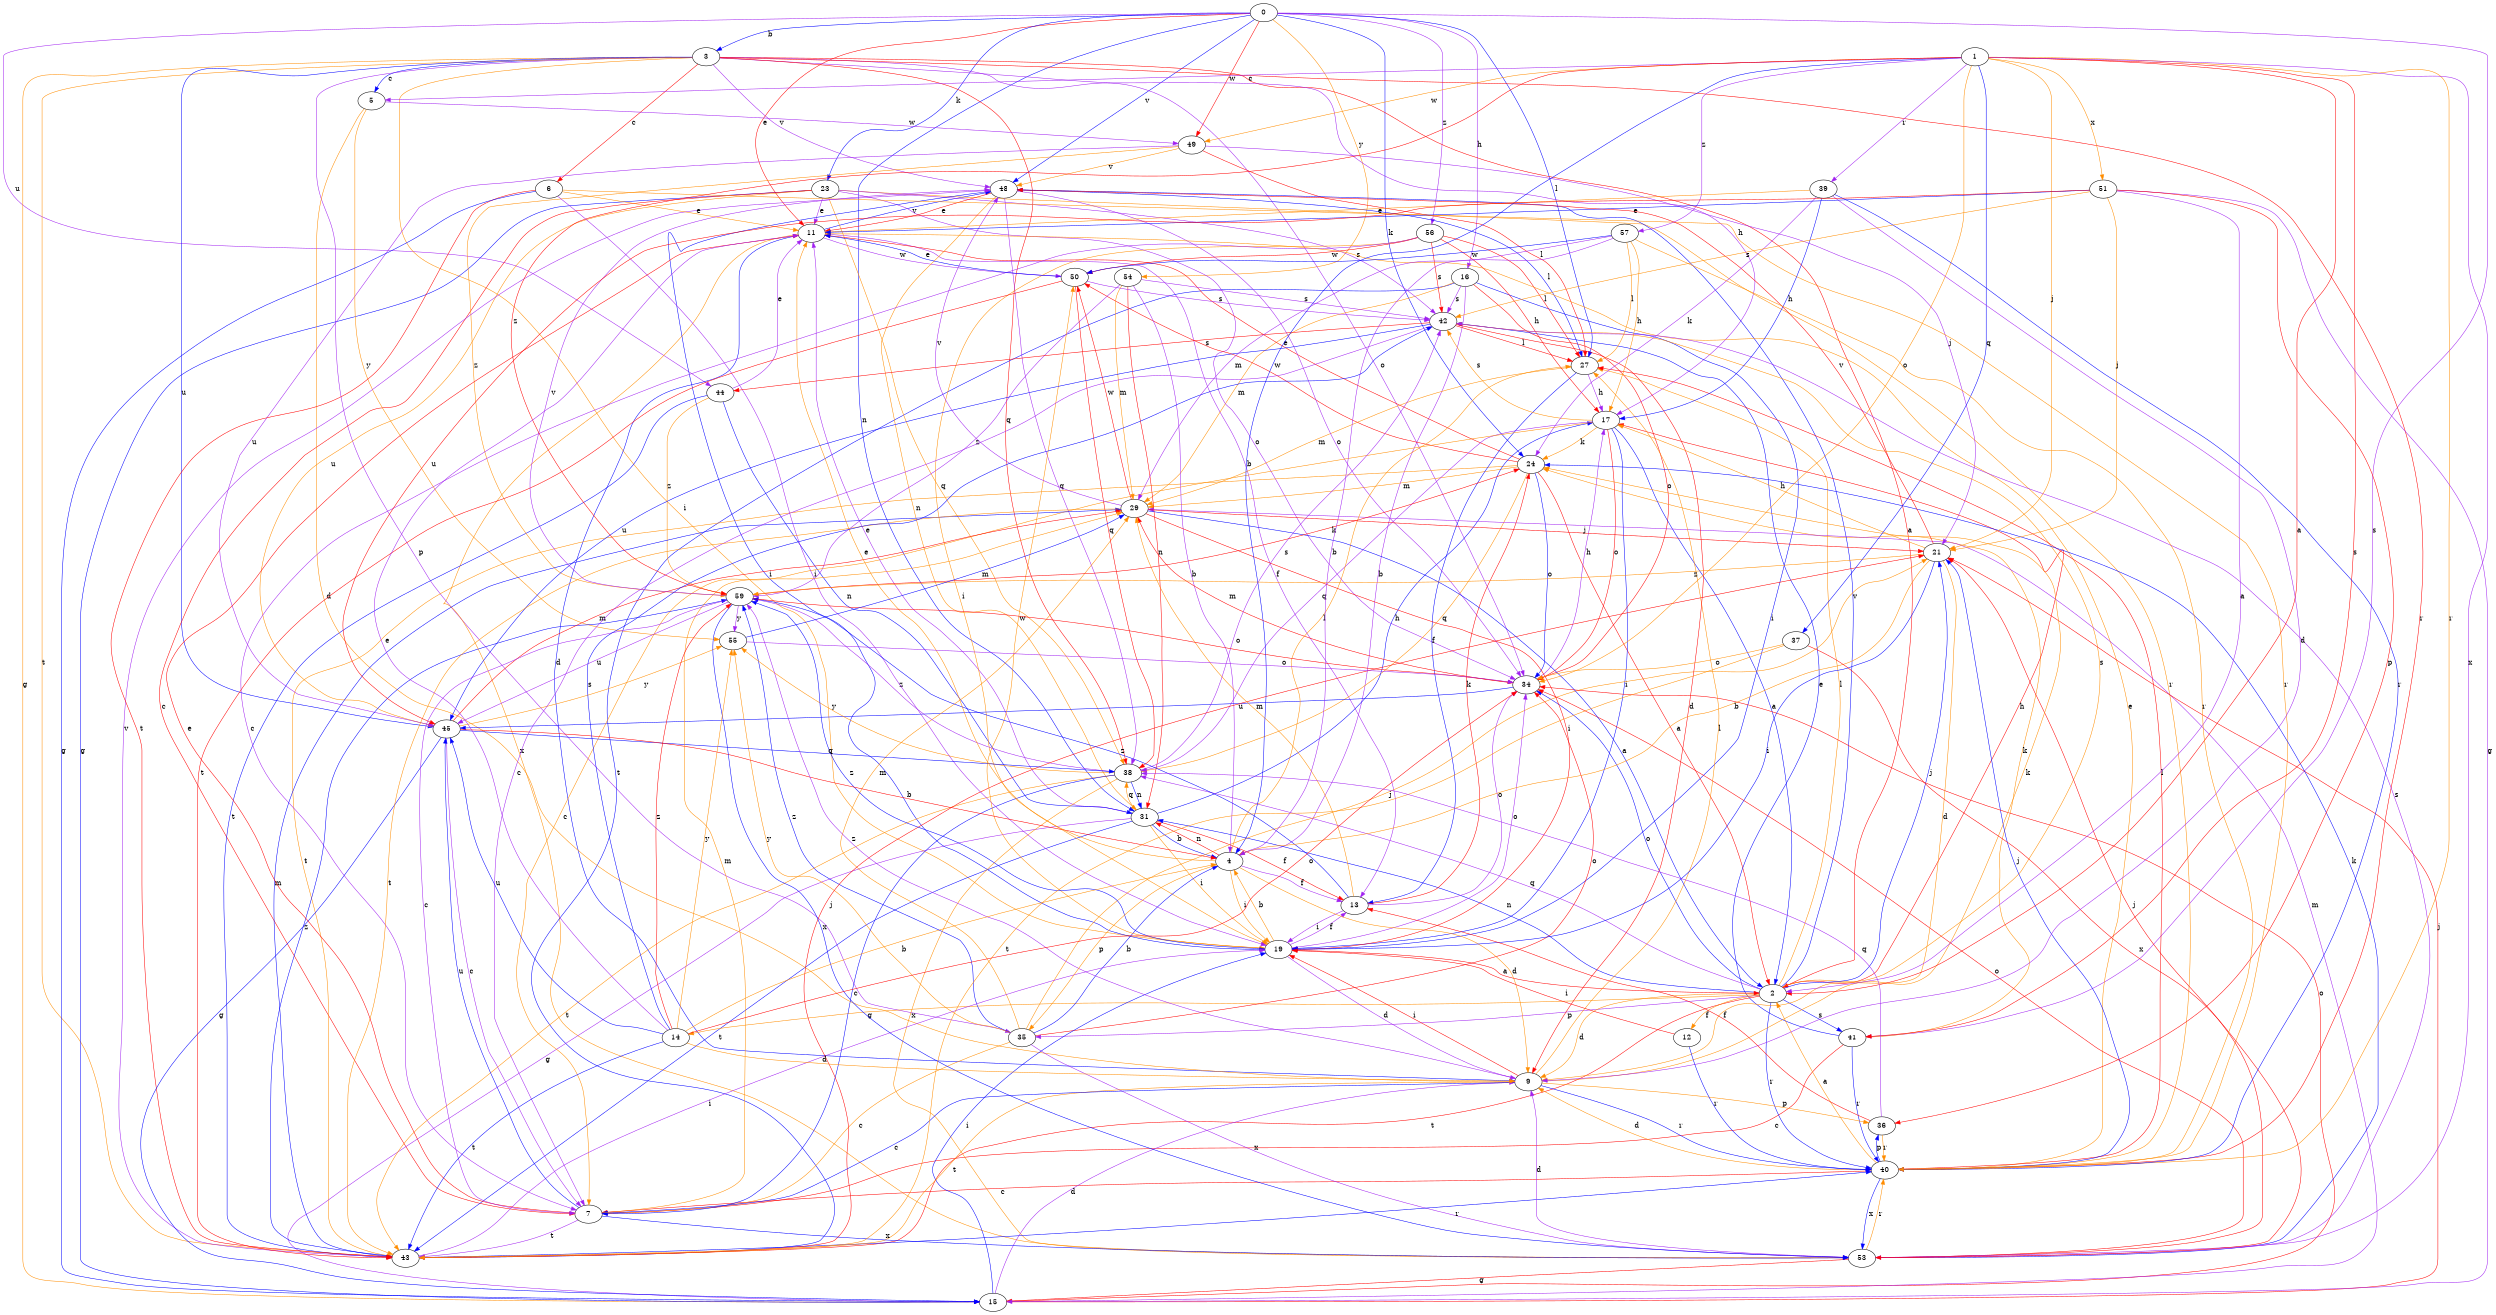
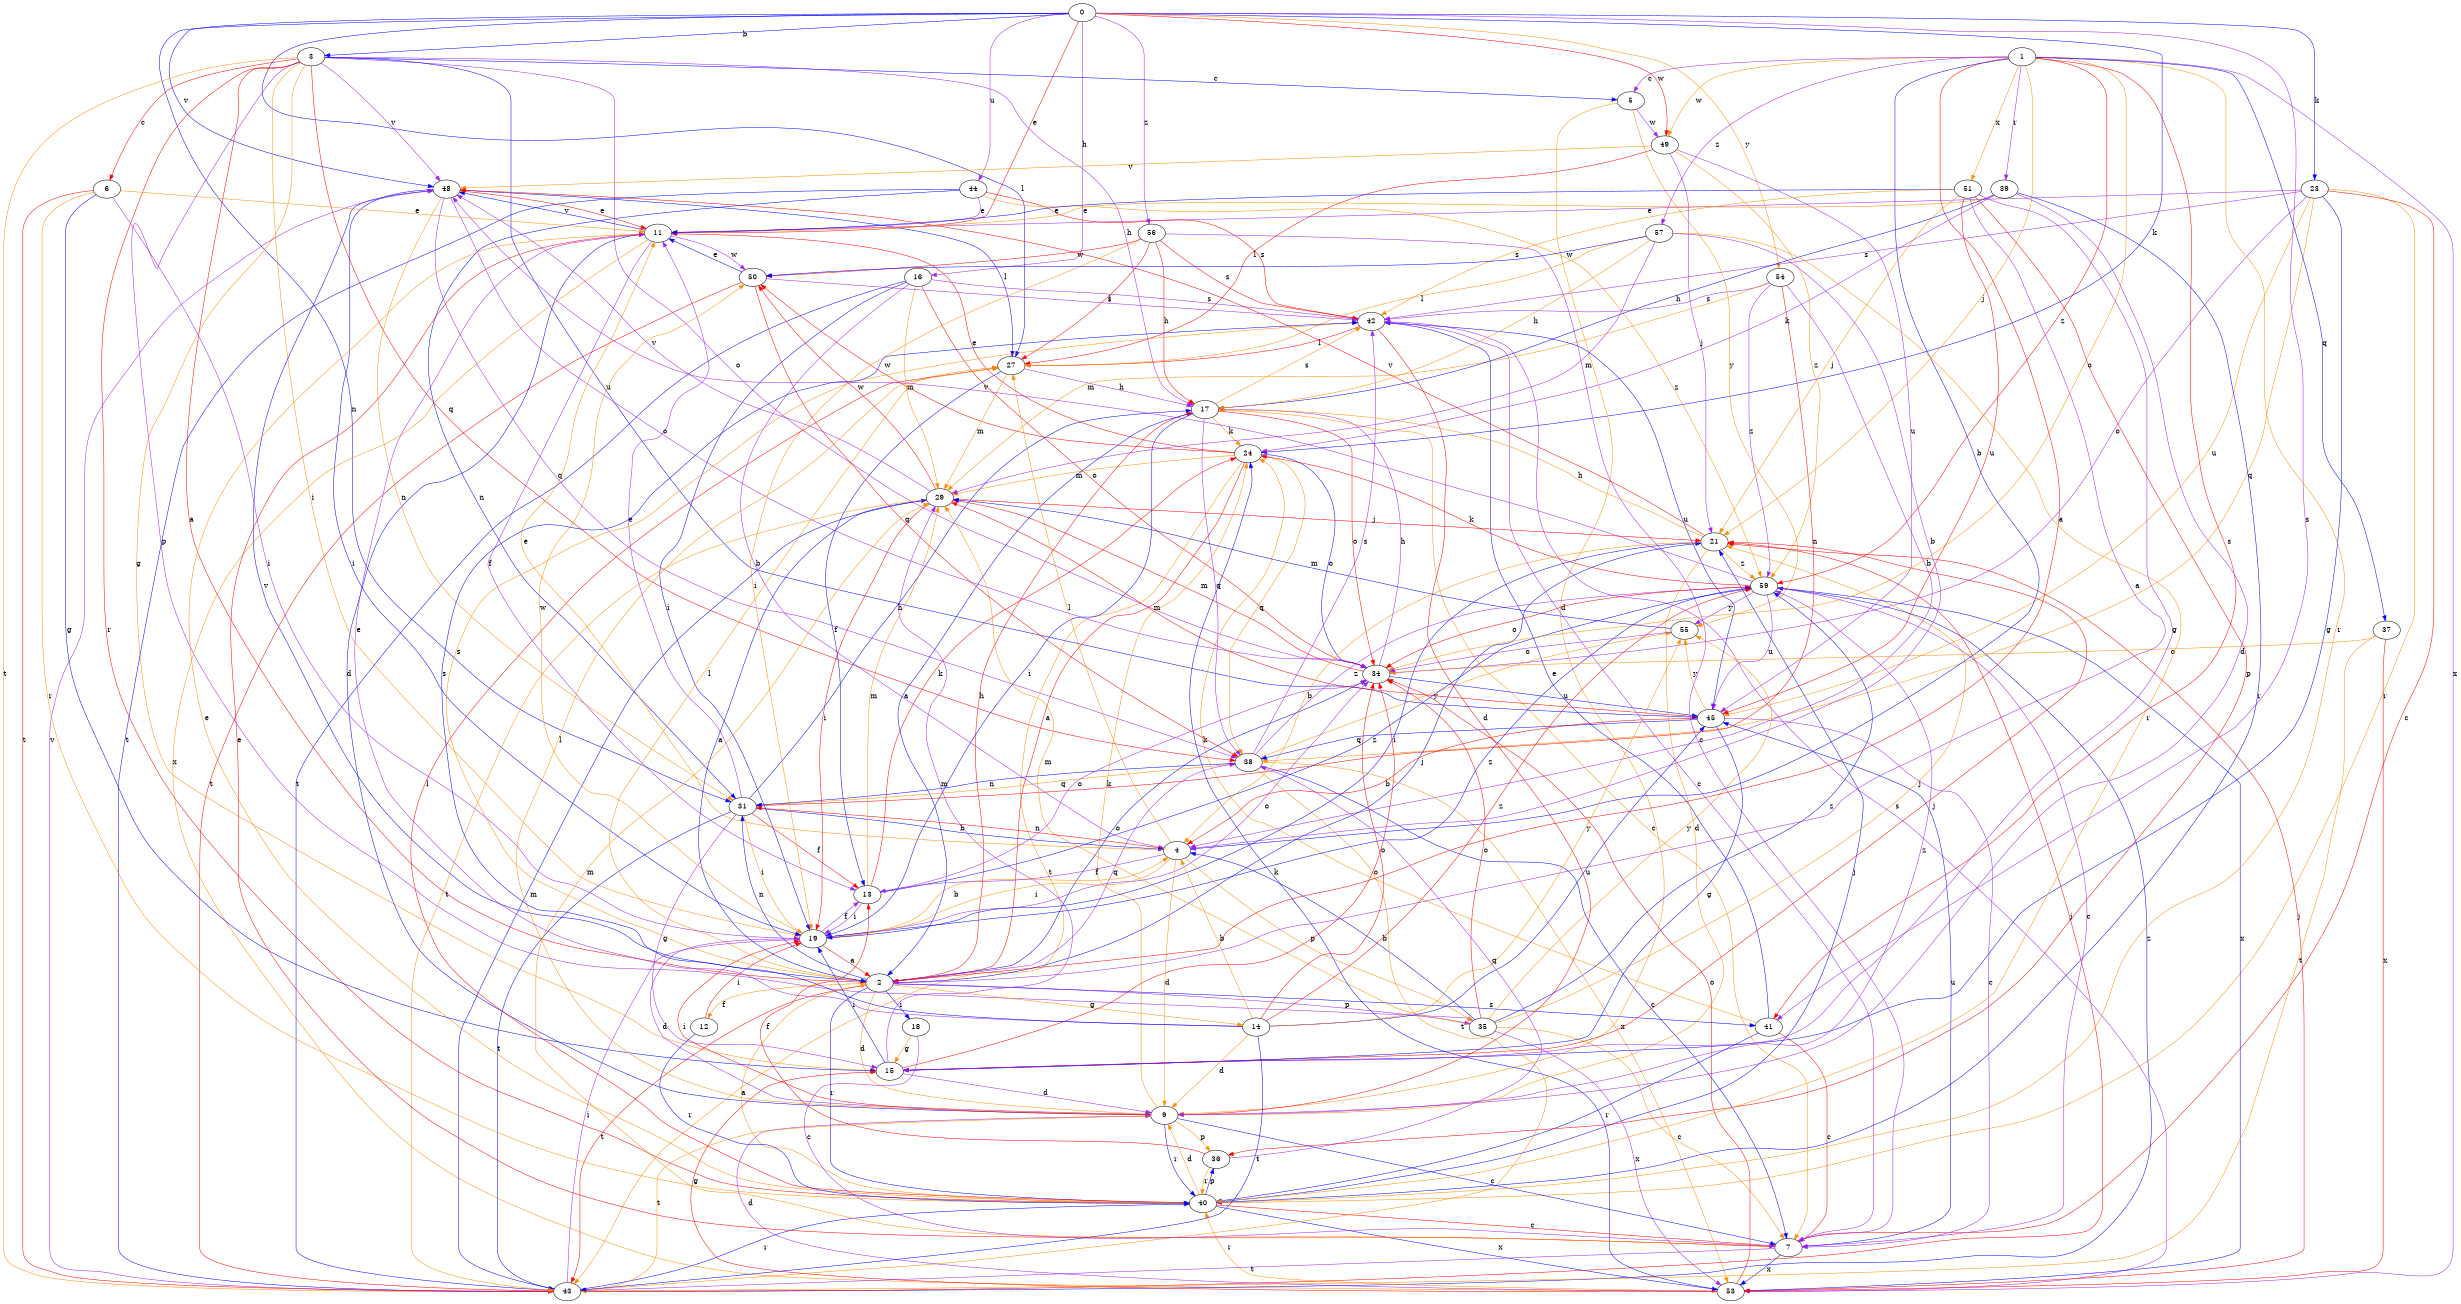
  strict digraph {
    edge [color=darkorange]
    0
    3
    11
    16
    23
    24
    27
    31
    41
    44
    48
    49
    54
    56
    2
    5
    34
    40
    17
    35
    38
    43
    6
    15
    19
    45
    53
    9
    13
    50
    4
    42
    29
    7
    59
    21
    1
    37
    39
    51
    57
    12
    14
+   18
    55
    36
    0 -> 3 [color=blue label=b]
    0 -> 11 [color=red label=e]
    0 -> 16 [color=purple label=h]
    0 -> 23 [color=blue label=k]
    0 -> 24 [color=blue label=k]
    0 -> 27 [color=blue label=l]
    0 -> 31 [color=blue label=n]
    0 -> 41 [color=purple label=s]
    0 -> 44 [color=purple label=u]
    0 -> 48 [color=blue label=v]
    0 -> 49 [color=red label=w]
    0 -> 54 [label=y]
    0 -> 56 [color=purple label=z]
    3 -> 48 [color=purple label=v]
    3 -> 2 [color=red label=a]
    3 -> 5 [color=blue label=c]
    3 -> 34 [color=purple label=o]
    3 -> 40 [color=red label=r]
    3 -> 17 [color=purple label=h]
    3 -> 35 [color=purple label=p]
    3 -> 38 [color=red label=q]
    3 -> 43 [label=t]
    3 -> 6 [color=red label=c]
    3 -> 15 [label=g]
    3 -> 19 [label=i]
    3 -> 45 [color=blue label=u]
    11 -> 48 [color=blue label=v]
    11 -> 53 [label=x]
    11 -> 9 [color=blue label=d]
    11 -> 13 [color=purple label=f]
    11 -> 50 [color=purple label=w]
    16 -> 34 [color=red label=o]
    16 -> 43 [color=blue label=t]
    16 -> 19 [color=blue label=i]
    16 -> 4 [color=purple label=b]
    16 -> 42 [color=purple label=s]
    16 -> 29 [label=m]
    23 -> 11 [color=purple label=e]
    23 -> 34 [color=purple label=o]
    23 -> 40 [label=r]
    23 -> 38 [label=q]
    23 -> 15 [color=blue label=g]
    23 -> 45 [label=u]
    23 -> 42 [color=purple label=s]
    23 -> 7 [color=red label=c]
    24 -> 11 [color=red label=e]
    24 -> 2 [color=red label=a]
    24 -> 34 [color=blue label=o]
    24 -> 38 [label=q]
    24 -> 43 [label=t]
    24 -> 50 [color=red label=w]
    24 -> 29 [label=m]
    27 -> 17 [color=purple label=h]
    27 -> 13 [color=blue label=f]
    27 -> 29 [label=m]
    31 -> 11 [color=purple label=e]
    31 -> 17 [color=blue label=h]
    31 -> 38 [label=q]
    31 -> 43 [color=blue label=t]
    31 -> 15 [color=purple label=g]
    31 -> 19 [label=i]
    31 -> 13 [color=red label=f]
    31 -> 4 [color=blue label=b]
    41 -> 24 [label=k]
    41 -> 40 [color=blue label=r]
    41 -> 42 [color=blue label=e]
    41 -> 7 [color=red label=c]
    44 -> 11 [color=purple label=e]
    44 -> 31 [color=blue label=n]
    44 -> 43 [color=blue label=t]
-   42 -> 44 [color=red label=s]
+   44 -> 42 [color=red label=s]
    44 -> 59 [label=z]
    48 -> 11 [color=red label=e]
    48 -> 27 [color=blue label=l]
    48 -> 31 [label=n]
    48 -> 34 [color=purple label=o]
    48 -> 38 [color=purple label=q]
    48 -> 19 [color=blue label=i]
    49 -> 27 [color=red label=l]
    49 -> 48 [label=v]
    49 -> 45 [color=purple label=u]
    49 -> 59 [label=z]
    49 -> 21 [color=purple label=j]
    54 -> 31 [color=red label=n]
    54 -> 4 [color=purple label=b]
    54 -> 42 [color=purple label=s]
    54 -> 29 [label=m]
    54 -> 59 [color=purple label=z]
    56 -> 27 [color=red label=l]
    56 -> 17 [color=red label=h]
    56 -> 19 [label=i]
    56 -> 50 [color=red label=w]
    56 -> 42 [color=red label=s]
    56 -> 7 [color=purple label=c]
    2 -> 27 [label=l]
    2 -> 31 [color=blue label=n]
    2 -> 41 [color=blue label=s]
    2 -> 48 [color=blue label=v]
    2 -> 34 [color=blue label=o]
    2 -> 40 [color=blue label=r]
    2 -> 17 [color=red label=h]
    2 -> 35 [color=purple label=p]
    2 -> 38 [color=purple label=q]
    2 -> 43 [color=red label=t]
    2 -> 9 [label=d]
    2 -> 42 [label=s]
    2 -> 21 [color=blue label=j]
    2 -> 12 [label=f]
    2 -> 14 [label=g]
+   2 -> 18 [color=blue label=i]
    5 -> 49 [color=purple label=w]
    5 -> 9 [label=d]
    5 -> 55 [label=y]
    34 -> 17 [color=purple label=h]
    34 -> 45 [color=blue label=u]
    34 -> 29 [color=red label=m]
    40 -> 11 [label=e]
    40 -> 27 [color=red label=l]
    40 -> 2 [label=a]
    40 -> 53 [color=blue label=x]
    40 -> 9 [label=d]
    40 -> 7 [color=red label=c]
    40 -> 21 [color=blue label=j]
    40 -> 36 [color=blue label=p]
    17 -> 24 [label=k]
    17 -> 2 [color=blue label=a]
    17 -> 34 [color=red label=o]
    17 -> 38 [color=purple label=q]
    17 -> 19 [color=blue label=i]
    17 -> 42 [label=s]
    17 -> 7 [label=c]
    35 -> 34 [color=red label=o]
    35 -> 53 [color=purple label=x]
    35 -> 4 [color=blue label=b]
    35 -> 29 [label=m]
    35 -> 7 [label=c]
    35 -> 59 [color=blue label=z]
    35 -> 21 [label=j]
    35 -> 55 [label=y]
    38 -> 31 [color=blue label=n]
    38 -> 43 [label=t]
    38 -> 53 [label=x]
    38 -> 42 [color=purple label=s]
    38 -> 7 [color=blue label=c]
    38 -> 59 [color=purple label=z]
    38 -> 55 [label=y]
    43 -> 48 [color=purple label=v]
    43 -> 40 [color=blue label=r]
    43 -> 19 [color=purple label=i]
    43 -> 29 [color=blue label=m]
    43 -> 59 [color=blue label=z]
    43 -> 21 [color=red label=j]
    6 -> 11 [label=e]
    6 -> 40 [label=r]
    6 -> 43 [color=red label=t]
    6 -> 15 [color=blue label=g]
    6 -> 19 [color=purple label=i]
    15 -> 34 [color=red label=o]
    15 -> 19 [color=blue label=i]
    15 -> 9 [color=purple label=d]
    15 -> 29 [color=purple label=m]
    15 -> 21 [color=red label=j]
    19 -> 2 [color=red label=a]
    19 -> 34 [color=purple label=o]
    19 -> 9 [color=purple label=d]
    19 -> 13 [color=purple label=f]
    19 -> 50 [label=w]
    19 -> 4 [label=b]
    19 -> 59 [color=blue label=z]
    45 -> 38 [color=blue label=q]
    45 -> 15 [color=blue label=g]
    45 -> 4 [color=red label=b]
    45 -> 29 [color=red label=m]
    45 -> 7 [color=purple label=c]
    45 -> 55 [label=y]
    53 -> 24 [color=blue label=k]
    53 -> 34 [color=red label=o]
    53 -> 40 [label=r]
    53 -> 15 [color=red label=g]
    53 -> 9 [color=purple label=d]
    53 -> 42 [color=purple label=s]
    53 -> 21 [color=red label=j]
    9 -> 24 [label=k]
    9 -> 27 [label=l]
    9 -> 40 [color=blue label=r]
    9 -> 43 [label=t]
    9 -> 19 [color=red label=i]
    9 -> 7 [color=blue label=c]
    9 -> 59 [color=purple label=z]
    9 -> 36 [label=p]
    13 -> 24 [color=red label=k]
    13 -> 34 [color=purple label=o]
    13 -> 19 [color=purple label=i]
    13 -> 29 [label=m]
    13 -> 59 [color=blue label=z]
    50 -> 11 [color=blue label=e]
    50 -> 38 [color=red label=q]
    50 -> 43 [color=red label=t]
    50 -> 42 [color=purple label=s]
    4 -> 11 [label=e]
    4 -> 27 [label=l]
    4 -> 31 [color=red label=n]
    4 -> 35 [label=p]
    4 -> 19 [label=i]
    4 -> 9 [label=d]
    4 -> 13 [color=purple label=f]
    42 -> 27 [color=red label=l]
    42 -> 45 [color=blue label=u]
    42 -> 9 [color=red label=d]
    42 -> 7 [color=purple label=c]
    29 -> 48 [color=purple label=v]
    29 -> 2 [color=blue label=a]
    29 -> 43 [label=t]
    29 -> 19 [color=red label=i]
    29 -> 50 [color=red label=w]
    29 -> 21 [color=red label=j]
    7 -> 11 [color=red label=e]
    7 -> 43 [color=purple label=t]
    7 -> 45 [color=blue label=u]
    7 -> 53 [color=blue label=x]
    7 -> 29 [label=m]
    59 -> 24 [color=red label=k]
    59 -> 48 [color=purple label=v]
    59 -> 34 [color=red label=o]
    59 -> 45 [color=purple label=u]
    59 -> 53 [color=blue label=x]
    59 -> 7 [color=purple label=c]
    59 -> 55 [color=purple label=y]
    21 -> 48 [color=red label=v]
    21 -> 17 [label=h]
    21 -> 19 [color=blue label=i]
    21 -> 9 [label=d]
    21 -> 4 [label=b]
    21 -> 59 [label=z]
    1 -> 41 [color=red label=s]
    1 -> 49 [label=w]
    1 -> 2 [color=red label=a]
    1 -> 5 [color=purple label=c]
    1 -> 34 [label=o]
    1 -> 40 [label=r]
    1 -> 53 [color=purple label=x]
    1 -> 4 [color=blue label=b]
    1 -> 59 [color=red label=z]
    1 -> 21 [label=j]
    1 -> 37 [color=blue label=q]
    1 -> 39 [color=purple label=r]
    1 -> 51 [label=x]
    1 -> 57 [color=purple label=z]
    37 -> 34 [label=o]
    37 -> 43 [label=t]
    37 -> 53 [color=red label=x]
    39 -> 11 [label=e]
    39 -> 24 [color=purple label=k]
    39 -> 40 [color=blue label=r]
    39 -> 17 [color=blue label=h]
    39 -> 9 [color=purple label=d]
    51 -> 11 [color=blue label=e]
    51 -> 2 [color=purple label=a]
    51 -> 15 [color=purple label=g]
    51 -> 45 [color=red label=u]
    51 -> 42 [label=s]
    51 -> 21 [label=j]
    51 -> 36 [color=red label=p]
    57 -> 27 [label=l]
    57 -> 40 [label=r]
    57 -> 17 [label=h]
    57 -> 50 [color=blue label=w]
    57 -> 4 [color=purple label=b]
    57 -> 29 [color=purple label=m]
    12 -> 40 [color=blue label=r]
    12 -> 19 [color=red label=i]
    14 -> 11 [color=purple label=e]
    14 -> 34 [color=red label=o]
    14 -> 43 [color=blue label=t]
    14 -> 45 [color=blue label=u]
    14 -> 9 [label=d]
    14 -> 4 [label=b]
    14 -> 42 [color=blue label=s]
    14 -> 59 [color=red label=z]
    14 -> 55 [label=y]
+   18 -> 15 [label=g]
+   18 -> 7 [color=purple label=c]
    55 -> 34 [color=purple label=o]
    55 -> 29 [color=blue label=m]
    36 -> 40 [label=r]
    36 -> 38 [color=purple label=q]
    36 -> 13 [color=red label=f]
  }
